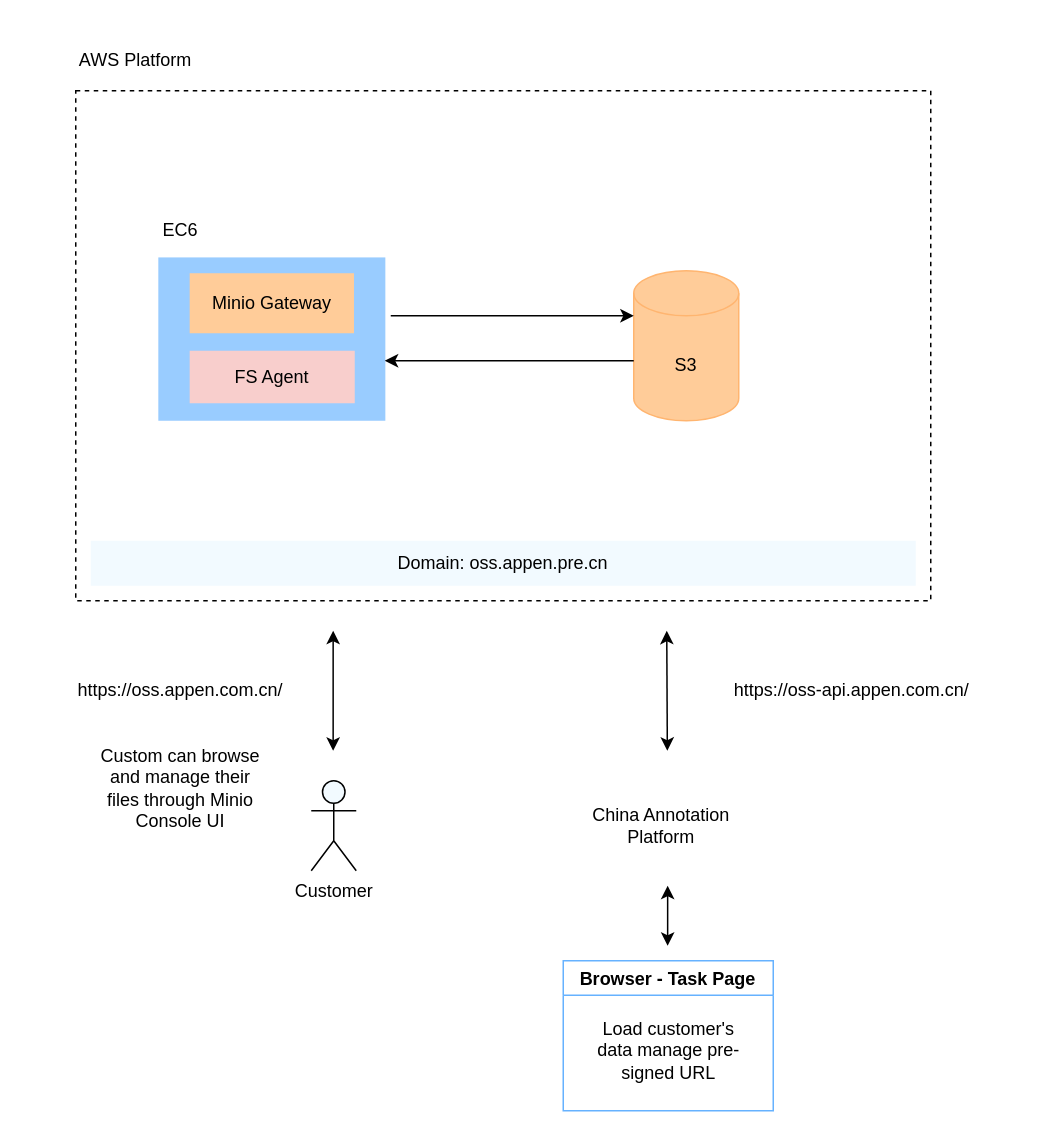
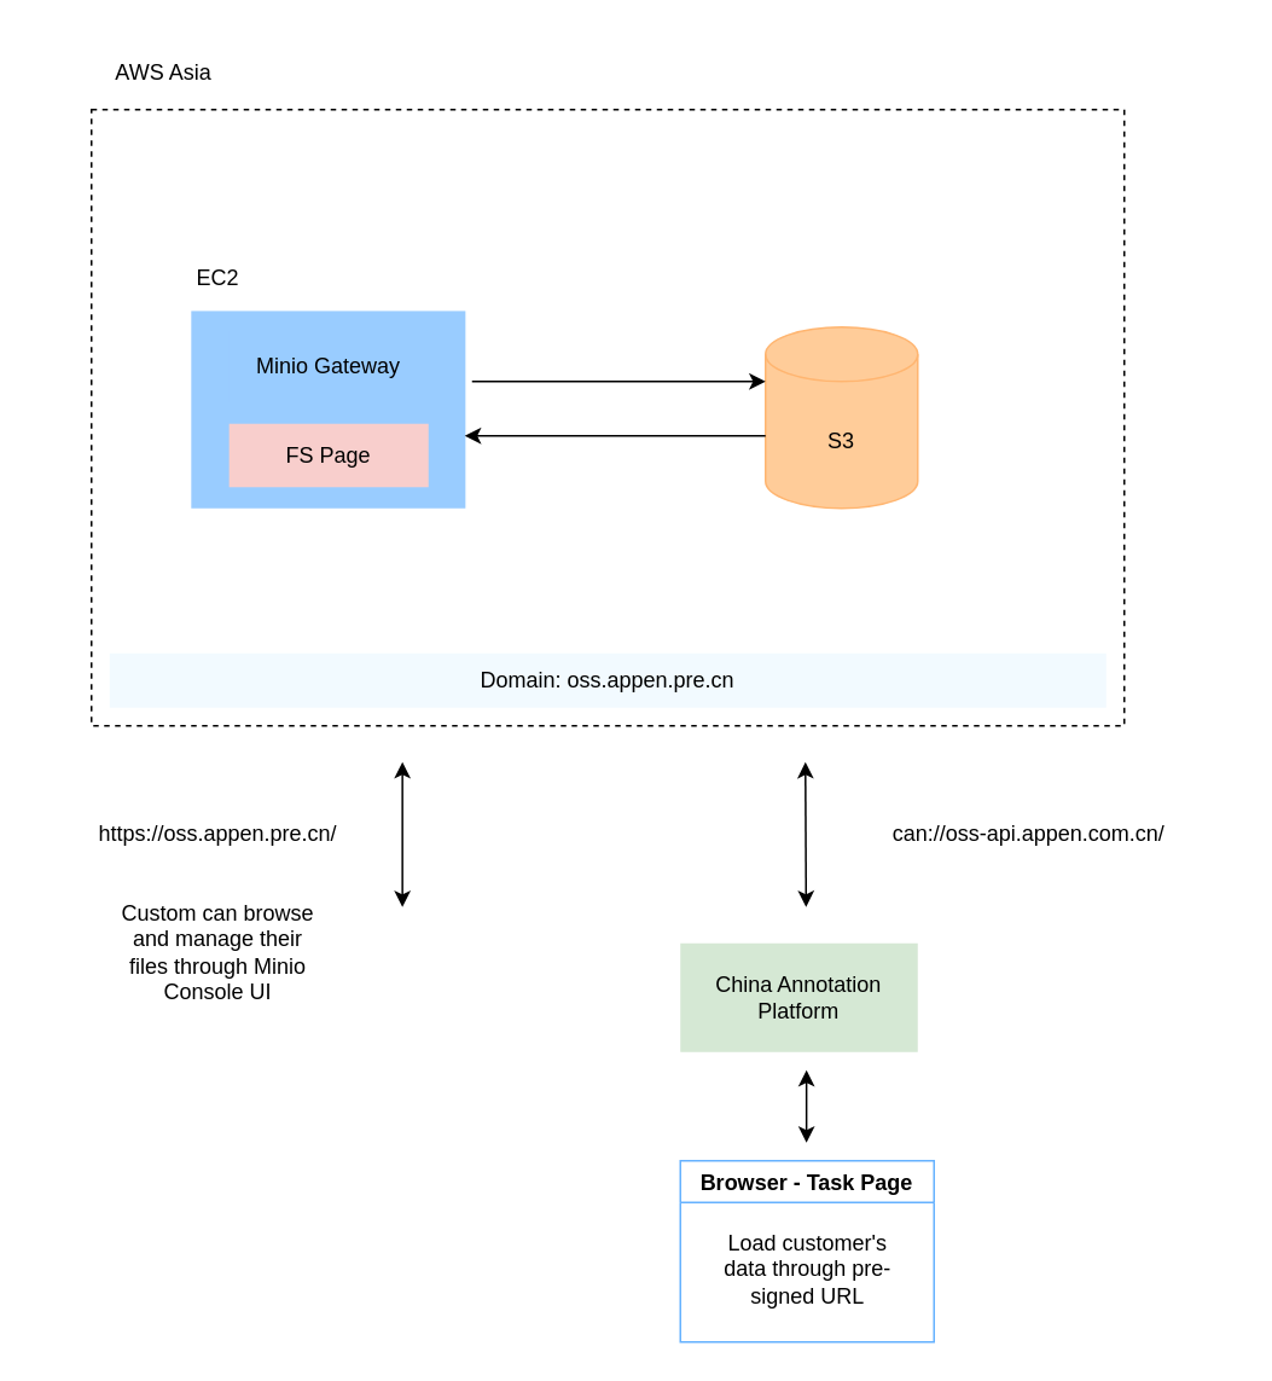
  <mxCell id="0" />
  <mxCell id="1" parent="0" />
  <mxCell id="2" value="" style="rounded=0;whiteSpace=wrap;html=1;dashed=1;fillColor=none;" vertex="1" parent="1"><mxGeometry x="50" y="60" width="570" height="340" as="geometry" /></mxCell>
- <mxCell id="3" value="AWS Platform" style="text;html=1;strokeColor=none;fillColor=none;align=center;verticalAlign=middle;whiteSpace=wrap;rounded=0;dashed=1;" vertex="1" parent="1"><mxGeometry x="50" y="20" width="80" height="40" as="geometry" /></mxCell>
+ <mxCell id="3" value="AWS Asia" style="text;html=1;strokeColor=none;fillColor=none;align=center;verticalAlign=middle;whiteSpace=wrap;rounded=0;dashed=1;" vertex="1" parent="1"><mxGeometry x="50" y="20" width="80" height="40" as="geometry" /></mxCell>
  <mxCell id="4" value="" style="group" vertex="1" connectable="0" parent="1"><mxGeometry x="100" y="140" width="170" height="140" as="geometry" /></mxCell>
  <mxCell id="5" value="" style="rounded=0;whiteSpace=wrap;html=1;fillColor=#99CCFF;strokeColor=none;" vertex="1" parent="4"><mxGeometry x="5.045" y="31.111" width="151.355" height="108.889" as="geometry" /></mxCell>
- <mxCell id="6" value="Minio Gateway" style="rounded=0;whiteSpace=wrap;html=1;fillColor=#FFCC99;strokeColor=none;" vertex="1" parent="4"><mxGeometry x="25.953" y="41.662" width="109.537" height="40.005" as="geometry" /></mxCell>
- <mxCell id="7" value="FS Agent" style="rounded=0;whiteSpace=wrap;html=1;fillColor=#f8cecc;strokeColor=none;" vertex="1" parent="4"><mxGeometry x="25.953" y="93.333" width="110.047" height="35" as="geometry" /></mxCell>
+ <mxCell id="6" value="Minio Gateway" style="rounded=0;whiteSpace=wrap;html=1;fillColor=#99ccff;strokeColor=none;" vertex="1" parent="4"><mxGeometry x="25.953" y="41.662" width="109.537" height="40.005" as="geometry" /></mxCell>
+ <mxCell id="7" value="FS Page" style="rounded=0;whiteSpace=wrap;html=1;fillColor=#f8cecc;strokeColor=none;" vertex="1" parent="4"><mxGeometry x="25.953" y="93.333" width="110.047" height="35" as="geometry" /></mxCell>
  <mxCell id="8" value="Domain: oss.appen.pre.cn" style="rounded=0;whiteSpace=wrap;html=1;fillColor=#F2FAFF;strokeColor=none;" vertex="1" parent="1"><mxGeometry x="60" y="360" width="550" height="30" as="geometry" /></mxCell>
- <mxCell id="9" value="https://oss-api.appen.com.cn/" style="text;html=1;strokeColor=none;fillColor=none;align=center;verticalAlign=middle;whiteSpace=wrap;rounded=0;" vertex="1" parent="1"><mxGeometry x="455" y="450" width="225" height="20" as="geometry" /></mxCell>
- <mxCell id="10" value="https://oss.appen.com.cn/" style="text;html=1;strokeColor=none;fillColor=none;align=center;verticalAlign=middle;whiteSpace=wrap;rounded=0;" vertex="1" parent="1"><mxGeometry y="450" width="200" height="20" as="geometry" x="20" /></mxCell>
- <mxCell id="11" value="Customer" style="shape=umlActor;verticalLabelPosition=bottom;verticalAlign=top;html=1;outlineConnect=0;fillColor=#F2FAFF;" vertex="1" parent="1"><mxGeometry x="207" y="520" width="30" height="60" as="geometry" /></mxCell>
+ <mxCell id="9" value="can://oss-api.appen.com.cn/" style="text;html=1;strokeColor=none;fillColor=none;align=center;verticalAlign=middle;whiteSpace=wrap;rounded=0;" vertex="1" parent="1"><mxGeometry x="455" y="450" width="225" height="20" as="geometry" /></mxCell>
+ <mxCell id="10" value="https://oss.appen.pre.cn/" style="text;html=1;strokeColor=none;fillColor=none;align=center;verticalAlign=middle;whiteSpace=wrap;rounded=0;" vertex="1" parent="1"><mxGeometry y="450" width="200" height="20" as="geometry" x="20" /></mxCell>
  <mxCell id="12" value="" style="endArrow=classic;startArrow=classic;html=1;" edge="1" parent="1"><mxGeometry width="50" height="50" relative="1" as="geometry"><mxPoint x="444.6" y="630" as="sourcePoint" /><mxPoint x="444.6" y="590" as="targetPoint" /></mxGeometry></mxCell>
  <mxCell id="13" value="" style="endArrow=classic;startArrow=classic;html=1;" edge="1" parent="1"><mxGeometry width="50" height="50" relative="1" as="geometry"><mxPoint x="221.6" y="500" as="sourcePoint" /><mxPoint x="221.6" y="420" as="targetPoint" /></mxGeometry></mxCell>
- <mxCell id="14" value="China Annotation Platform" style="rounded=0;whiteSpace=wrap;html=1;dashed=1;fillColor=#ffffff;strokeColor=none;" vertex="1" parent="1"><mxGeometry x="375" y="520" width="131" height="60" as="geometry" /></mxCell>
+ <mxCell id="14" value="China Annotation Platform" style="rounded=0;whiteSpace=wrap;html=1;dashed=1;fillColor=#d5e8d4;strokeColor=none;" vertex="1" parent="1"><mxGeometry x="375" y="520" width="131" height="60" as="geometry" /></mxCell>
  <mxCell id="15" value="" style="endArrow=classic;startArrow=classic;html=1;" edge="1" parent="1"><mxGeometry width="50" height="50" relative="1" as="geometry"><mxPoint x="444.4" y="500" as="sourcePoint" /><mxPoint x="444" y="420" as="targetPoint" /></mxGeometry></mxCell>
  <mxCell id="16" value="Custom can browse and manage their files through Minio Console UI" style="text;html=1;strokeColor=none;fillColor=none;align=center;verticalAlign=middle;whiteSpace=wrap;rounded=0;dashed=1;" vertex="1" parent="1"><mxGeometry x="60" y="490" width="120" height="70" as="geometry" /></mxCell>
  <mxCell id="17" value="Browser - Task Page" style="swimlane;fillColor=none;strokeColor=#66B2FF;" vertex="1" parent="1"><mxGeometry x="375" y="640" width="140" height="100" as="geometry" /></mxCell>
- <mxCell id="18" value="Load customer's data manage pre-signed URL" style="text;html=1;strokeColor=none;fillColor=none;align=center;verticalAlign=middle;whiteSpace=wrap;rounded=0;dashed=1;" vertex="1" parent="17"><mxGeometry x="17.5" y="50" width="105" height="20" as="geometry" /></mxCell>
- <mxCell id="19" value="S3" style="shape=cylinder3;whiteSpace=wrap;html=1;boundedLbl=1;backgroundOutline=1;size=15;fillColor=#FFCC99;strokeColor=#FFB570;" vertex="1" parent="1"><mxGeometry x="422" y="180" width="70" height="100" as="geometry" /></mxCell>
- <mxCell id="20" value="EC6" style="text;html=1;strokeColor=none;fillColor=none;align=center;verticalAlign=middle;whiteSpace=wrap;rounded=0;" vertex="1" parent="1"><mxGeometry x="105.16" y="140" width="29.677" height="26.667" as="geometry" /></mxCell>
+ <mxCell id="18" value="Load customer's data through pre-signed URL" style="text;html=1;strokeColor=none;fillColor=none;align=center;verticalAlign=middle;whiteSpace=wrap;rounded=0;dashed=1;" vertex="1" parent="17"><mxGeometry x="17.5" y="50" width="105" height="20" as="geometry" /></mxCell>
+ <mxCell id="19" value="S3" style="shape=cylinder3;whiteSpace=wrap;html=1;boundedLbl=1;backgroundOutline=1;size=15;fillColor=#FFCC99;strokeColor=#FFB570;" vertex="1" parent="1"><mxGeometry x="422" y="180" width="84" height="100" as="geometry" /></mxCell>
+ <mxCell id="20" value="EC2" style="text;html=1;strokeColor=none;fillColor=none;align=center;verticalAlign=middle;whiteSpace=wrap;rounded=0;" vertex="1" parent="1"><mxGeometry x="105.16" y="140" width="29.677" height="26.667" as="geometry" /></mxCell>
  <mxCell id="21" value="" style="endArrow=classic;html=1;entryX=0;entryY=0;entryDx=0;entryDy=30;entryPerimeter=0;" edge="1" parent="1" target="19"><mxGeometry width="50" height="50" relative="1" as="geometry"><mxPoint x="260" y="210" as="sourcePoint" /><mxPoint x="370" y="200" as="targetPoint" /></mxGeometry></mxCell>
  <mxCell id="22" value="" style="endArrow=classic;html=1;exitX=0;exitY=0;exitDx=0;exitDy=60;exitPerimeter=0;" edge="1" parent="1" source="19"><mxGeometry width="50" height="50" relative="1" as="geometry"><mxPoint x="310" y="290" as="sourcePoint" /><mxPoint x="256" y="240" as="targetPoint" /></mxGeometry></mxCell>
